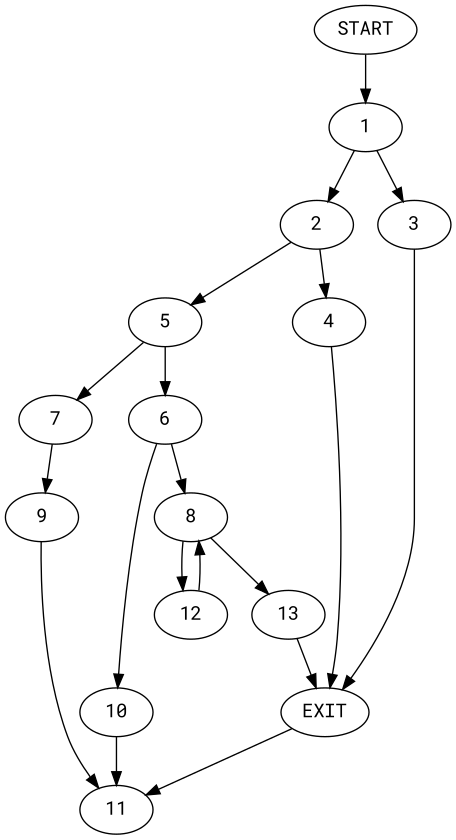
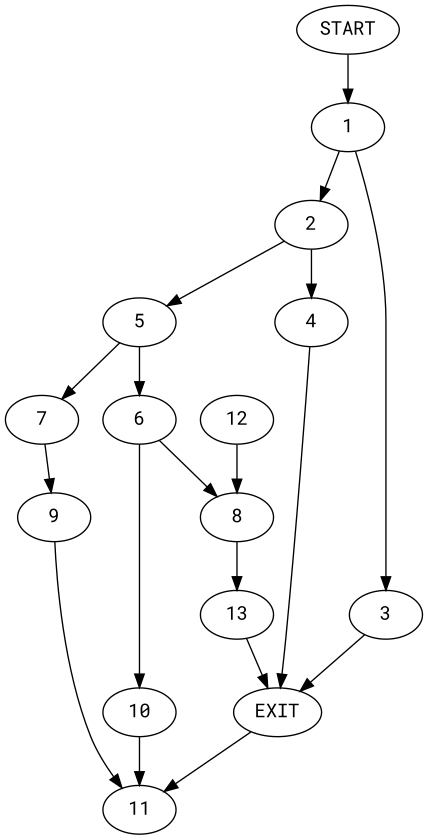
  digraph {
    fontname="Roboto Mono"
    node [fontname="Roboto Mono"]
    edge [fontname="Roboto Mono"]
    n1 [label=START]
    1
    2
    3
    n5 [label=EXIT]
    11
    4
    5
    6
    7
    8
    10
    9
    12
    13
    n1 -> 1
    1 -> 2
    1 -> 3
    2 -> 4
    2 -> 5
    3 -> n5
    n5 -> 11
    4 -> n5
    5 -> 6
    5 -> 7
    6 -> 8
    6 -> 10
    7 -> 9
-   8 -> 12
    8 -> 13
    10 -> 11
    9 -> 11
    12 -> 8
    13 -> n5
  }
